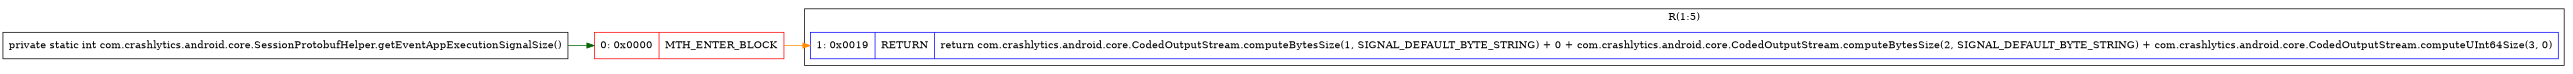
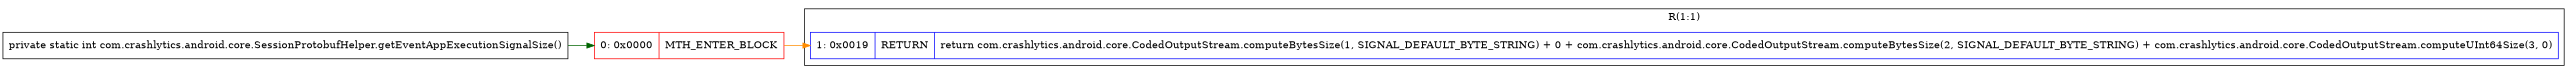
  digraph {
    rankdir=LR
    node [shape=record]
    n1 [color=blue label="{1\:\ 0x0019|RETURN\l|return com.crashlytics.android.core.CodedOutputStream.computeBytesSize(1, SIGNAL_DEFAULT_BYTE_STRING) + 0 + com.crashlytics.android.core.CodedOutputStream.computeBytesSize(2, SIGNAL_DEFAULT_BYTE_STRING) + com.crashlytics.android.core.CodedOutputStream.computeUInt64Size(3, 0)\l}"]
    n2 [color=red label="{0\:\ 0x0000|MTH_ENTER_BLOCK\l}"]
    n3 [label="{private static int com.crashlytics.android.core.SessionProtobufHelper.getEventAppExecutionSignalSize() }"]
    subgraph cluster_1 {
-     label="R(1:5)"
+     label="R(1:1)"
      n1
    }
    n2 -> n1 [color=darkorange]
    n3 -> n2 [color=darkgreen]
  }
